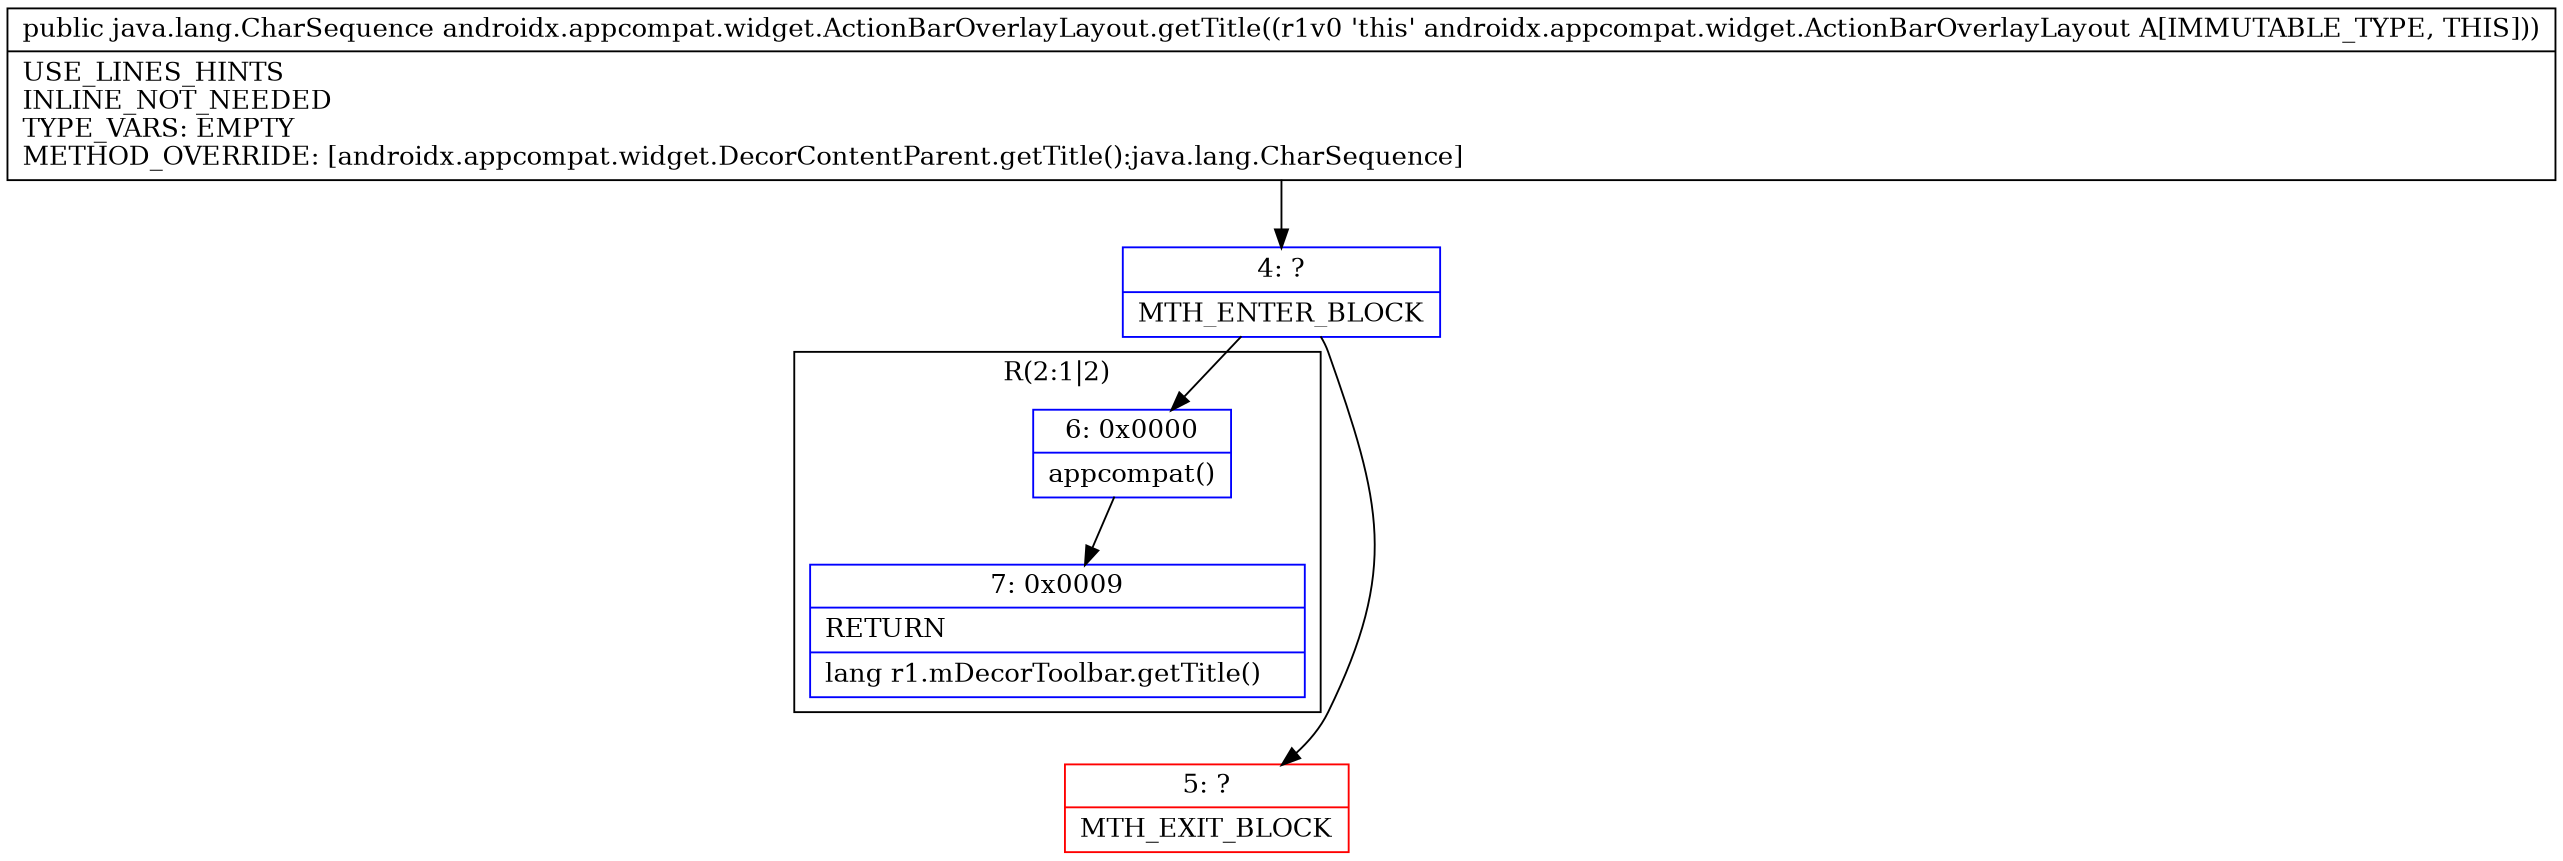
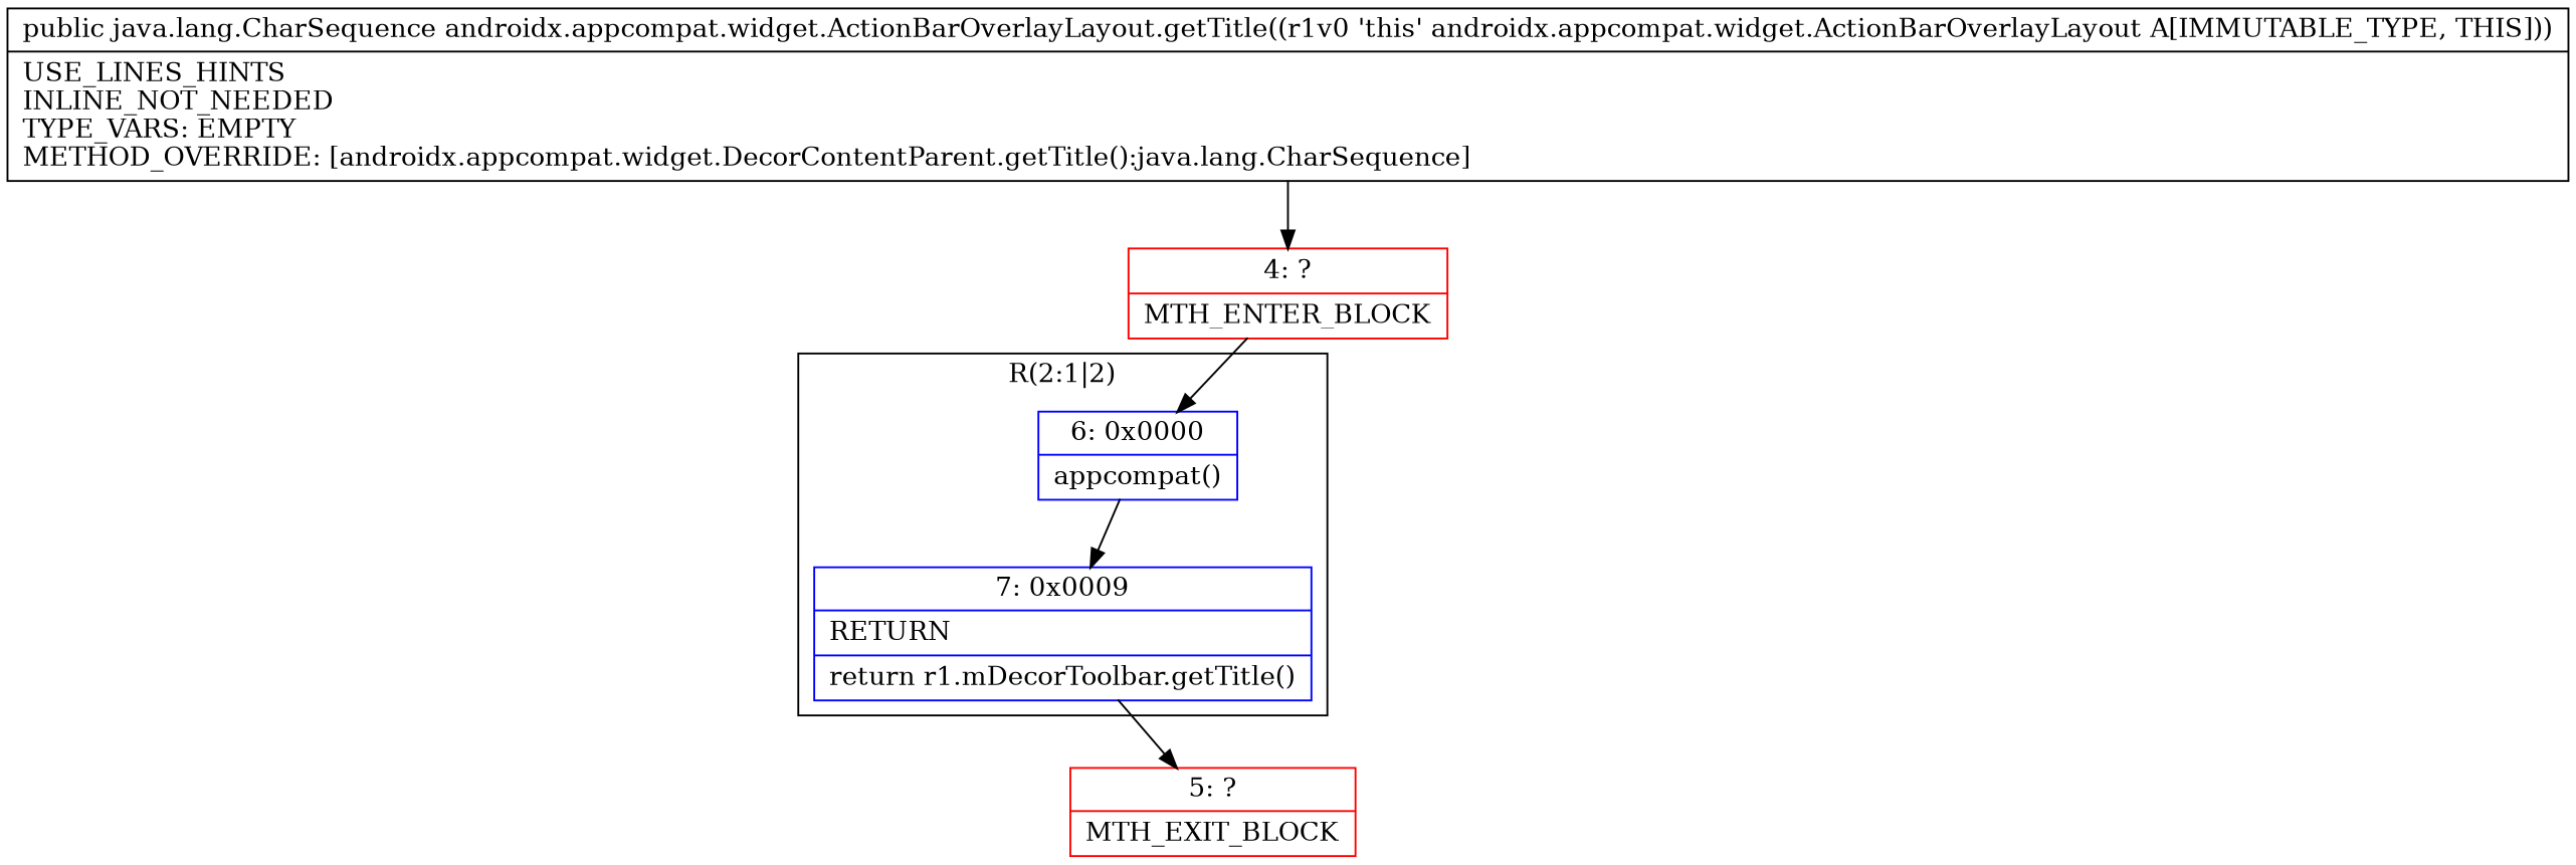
  digraph {
    node [color=blue shape=record]
    n1 [label="{6\:\ 0x0000|appcompat()\l}"]
-   n2 [label="{7\:\ 0x0009|RETURN\l|lang r1.mDecorToolbar.getTitle()\l}"]
+   n2 [label="{7\:\ 0x0009|RETURN\l|return r1.mDecorToolbar.getTitle()\l}"]
    n3 [color=red label="{5\:\ ?|MTH_EXIT_BLOCK\l}"]
-   n4 [label="{4\:\ ?|MTH_ENTER_BLOCK\l}"]
+   n4 [color=red label="{4\:\ ?|MTH_ENTER_BLOCK\l}"]
    n5 [label="{public java.lang.CharSequence androidx.appcompat.widget.ActionBarOverlayLayout.getTitle((r1v0 'this' androidx.appcompat.widget.ActionBarOverlayLayout A[IMMUTABLE_TYPE, THIS]))  | USE_LINES_HINTS\lINLINE_NOT_NEEDED\lTYPE_VARS: EMPTY\lMETHOD_OVERRIDE: [androidx.appcompat.widget.DecorContentParent.getTitle():java.lang.CharSequence]\l}" color=""]
    subgraph cluster_1 {
      label="R(2:1|2)"
      n1
      n2
    }
    n1 -> n2
-   n4 -> n3
+   n2 -> n3
    n4 -> n1
    n5 -> n4
  }
